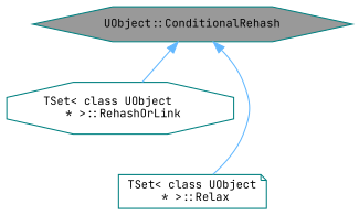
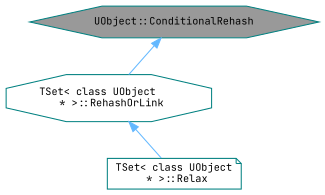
  digraph {
    fontname="JetBrains Mono"
    rankdir=TB
    node [color=teal fillcolor=white fontname="JetBrains Mono" fontsize=10 style=filled]
    edge [color=steelblue1 dir=back fontname="JetBrains Mono" fontsize=10 labelfontname=Helvetica labelfontsize=10 style=solid]
    n1 [fillcolor=grey60 fontcolor=black height=0.2 label="UObject::ConditionalRehash" shape=hexagon width=0.4]
    n2 [height=0.2 label="TSet\< class UObject\l * \>::RehashOrLink" shape=octagon width=0.4]
    n3 [height=0.2 label="TSet\< class UObject\l * \>::Relax" shape=note width=0.4]
    n1 -> n2
-   n1 -> n3
+   n2 -> n3
  }
